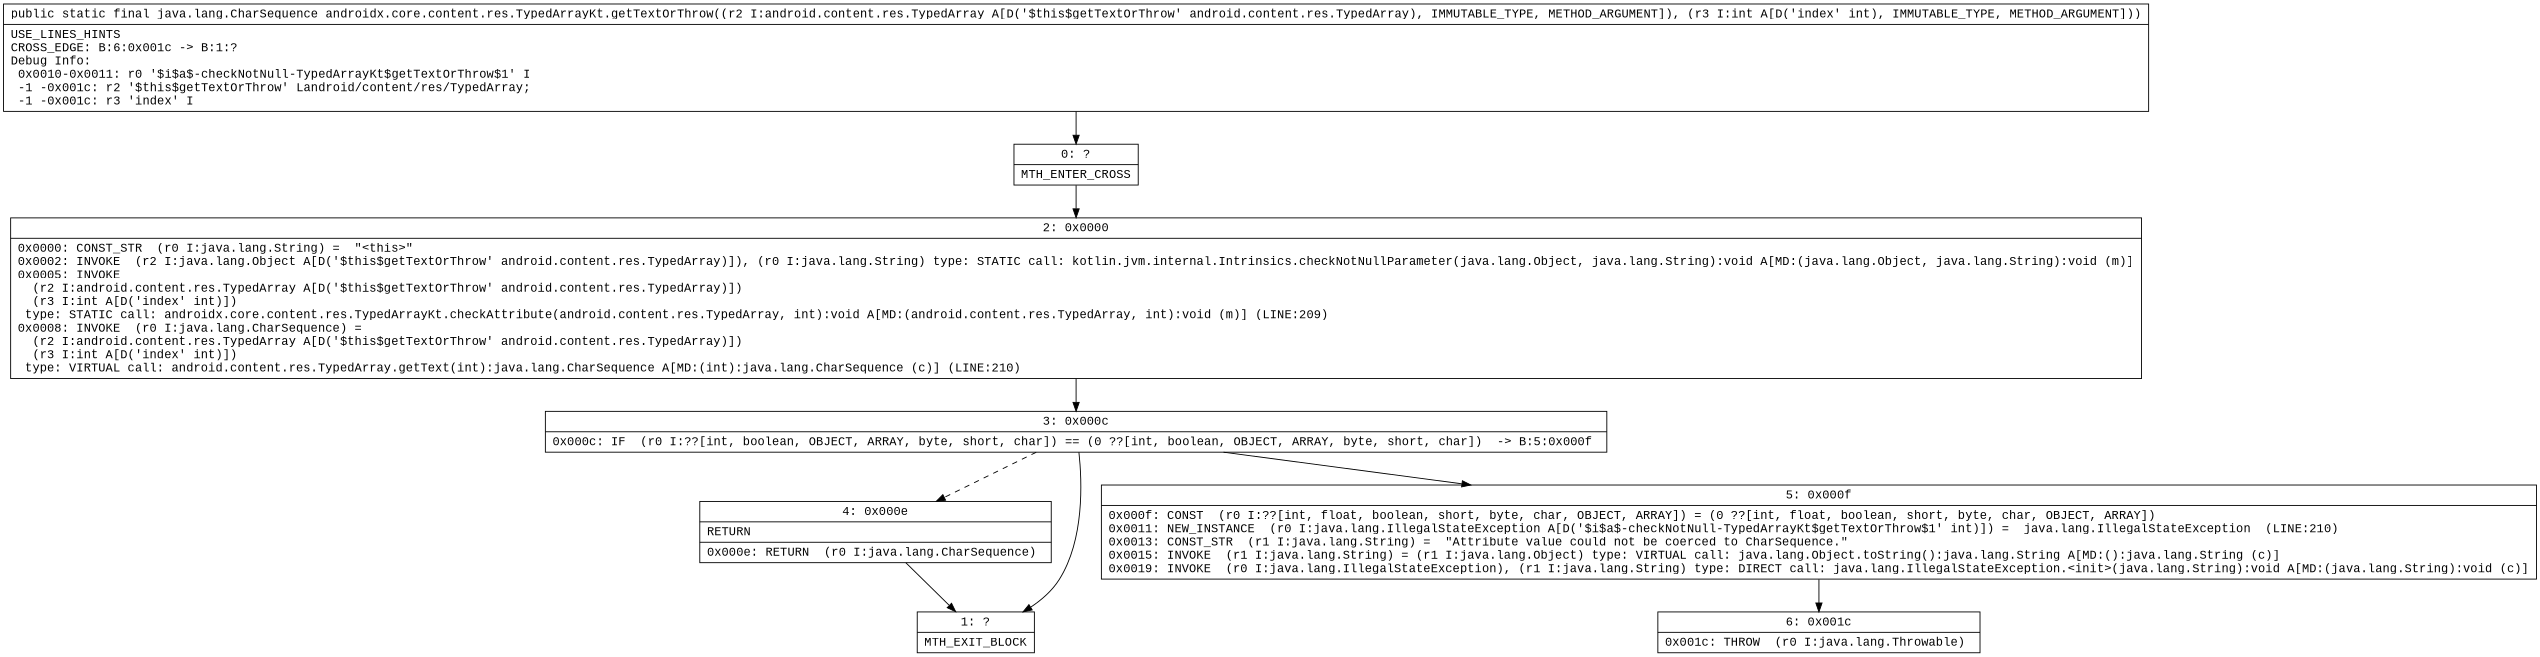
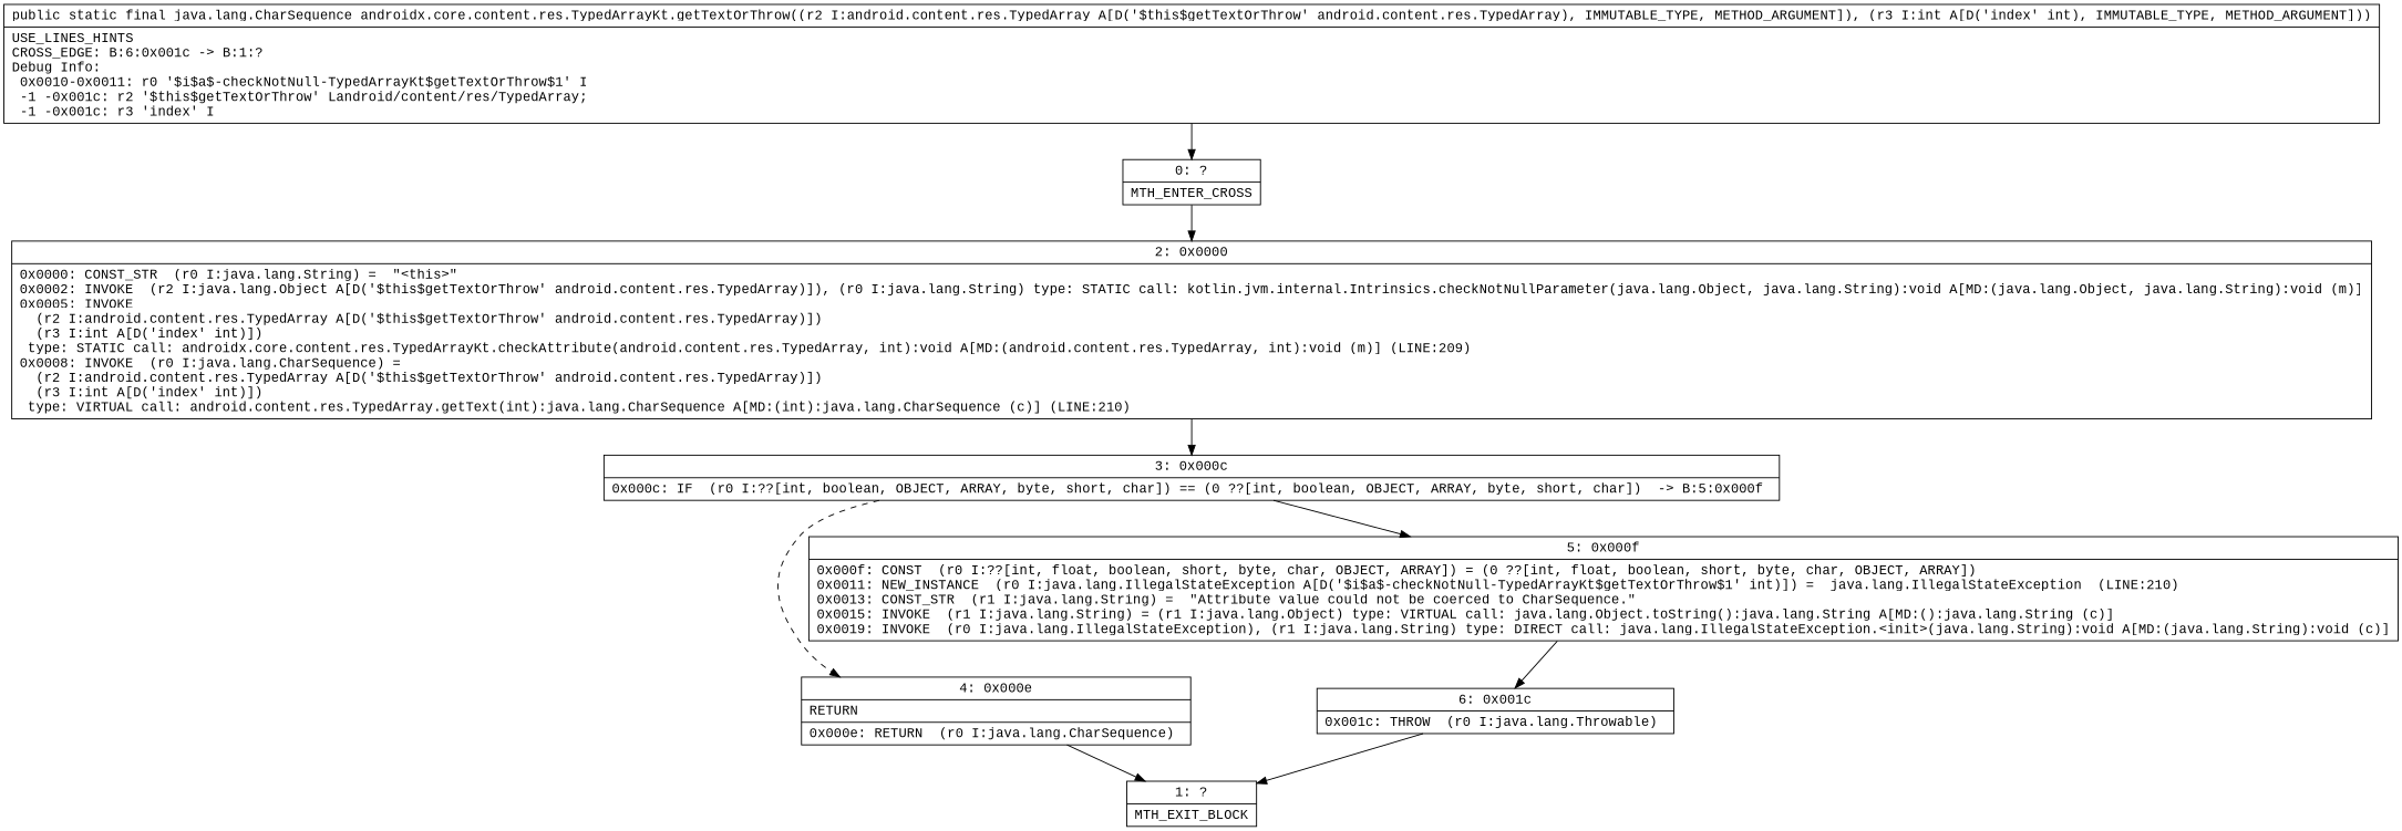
  digraph {
    fontname="Liberation Mono"
    node [fontname="Liberation Mono" shape=record]
    edge [fontname="Liberation Mono"]
    n1 [label="{0\:\ ?|MTH_ENTER_CROSS\l}"]
    n2 [label="{2\:\ 0x0000|0x0000: CONST_STR  (r0 I:java.lang.String) =  \"\<this\>\" \l0x0002: INVOKE  (r2 I:java.lang.Object A[D('$this$getTextOrThrow' android.content.res.TypedArray)]), (r0 I:java.lang.String) type: STATIC call: kotlin.jvm.internal.Intrinsics.checkNotNullParameter(java.lang.Object, java.lang.String):void A[MD:(java.lang.Object, java.lang.String):void (m)]\l0x0005: INVOKE  \l  (r2 I:android.content.res.TypedArray A[D('$this$getTextOrThrow' android.content.res.TypedArray)])\l  (r3 I:int A[D('index' int)])\l type: STATIC call: androidx.core.content.res.TypedArrayKt.checkAttribute(android.content.res.TypedArray, int):void A[MD:(android.content.res.TypedArray, int):void (m)] (LINE:209)\l0x0008: INVOKE  (r0 I:java.lang.CharSequence) = \l  (r2 I:android.content.res.TypedArray A[D('$this$getTextOrThrow' android.content.res.TypedArray)])\l  (r3 I:int A[D('index' int)])\l type: VIRTUAL call: android.content.res.TypedArray.getText(int):java.lang.CharSequence A[MD:(int):java.lang.CharSequence (c)] (LINE:210)\l}"]
    n3 [label="{3\:\ 0x000c|0x000c: IF  (r0 I:??[int, boolean, OBJECT, ARRAY, byte, short, char]) == (0 ??[int, boolean, OBJECT, ARRAY, byte, short, char])  \-\> B:5:0x000f \l}"]
    n4 [label="{4\:\ 0x000e|RETURN\l|0x000e: RETURN  (r0 I:java.lang.CharSequence) \l}"]
    n5 [label="{5\:\ 0x000f|0x000f: CONST  (r0 I:??[int, float, boolean, short, byte, char, OBJECT, ARRAY]) = (0 ??[int, float, boolean, short, byte, char, OBJECT, ARRAY]) \l0x0011: NEW_INSTANCE  (r0 I:java.lang.IllegalStateException A[D('$i$a$\-checkNotNull\-TypedArrayKt$getTextOrThrow$1' int)]) =  java.lang.IllegalStateException  (LINE:210)\l0x0013: CONST_STR  (r1 I:java.lang.String) =  \"Attribute value could not be coerced to CharSequence.\" \l0x0015: INVOKE  (r1 I:java.lang.String) = (r1 I:java.lang.Object) type: VIRTUAL call: java.lang.Object.toString():java.lang.String A[MD:():java.lang.String (c)]\l0x0019: INVOKE  (r0 I:java.lang.IllegalStateException), (r1 I:java.lang.String) type: DIRECT call: java.lang.IllegalStateException.\<init\>(java.lang.String):void A[MD:(java.lang.String):void (c)]\l}"]
    n6 [label="{1\:\ ?|MTH_EXIT_BLOCK\l}"]
    n7 [label="{6\:\ 0x001c|0x001c: THROW  (r0 I:java.lang.Throwable) \l}"]
    n8 [label="{public static final java.lang.CharSequence androidx.core.content.res.TypedArrayKt.getTextOrThrow((r2 I:android.content.res.TypedArray A[D('$this$getTextOrThrow' android.content.res.TypedArray), IMMUTABLE_TYPE, METHOD_ARGUMENT]), (r3 I:int A[D('index' int), IMMUTABLE_TYPE, METHOD_ARGUMENT]))  | USE_LINES_HINTS\lCROSS_EDGE: B:6:0x001c \-\> B:1:?\lDebug Info:\l  0x0010\-0x0011: r0 '$i$a$\-checkNotNull\-TypedArrayKt$getTextOrThrow$1' I\l  \-1 \-0x001c: r2 '$this$getTextOrThrow' Landroid\/content\/res\/TypedArray;\l  \-1 \-0x001c: r3 'index' I\l}"]
    n1 -> n2
    n2 -> n3
    n3 -> n4 [style=dashed]
    n3 -> n5
    n4 -> n6
    n5 -> n7
-   n3 -> n6
+   n7 -> n6
    n8 -> n1
  }
